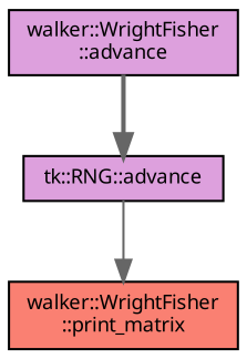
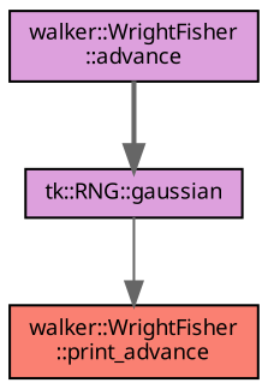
  digraph {
    rankdir=TB
    node [color=black fillcolor=plum fontname="sans-serif" fontsize=9 shape=record style=filled]
    edge [color=gray40 fontname="sans-serif" fontsize=9 labelfontname="sans-serif" labelfontsize=9]
    n1 [fontcolor=black height=0.2 label="walker::WrightFisher\l::advance" width=0.4]
-   n2 [height=0.2 label="tk::RNG::advance" width=0.4]
-   n3 [fillcolor=salmon height=0.2 label="walker::WrightFisher\l::print_matrix" width=0.4]
+   n2 [height=0.2 label="tk::RNG::gaussian" width=0.4]
+   n3 [fillcolor=salmon height=0.2 label="walker::WrightFisher\l::print_advance" width=0.4]
    n1 -> n2 [style=bold]
    n2 -> n3 [style=solid]
  }
